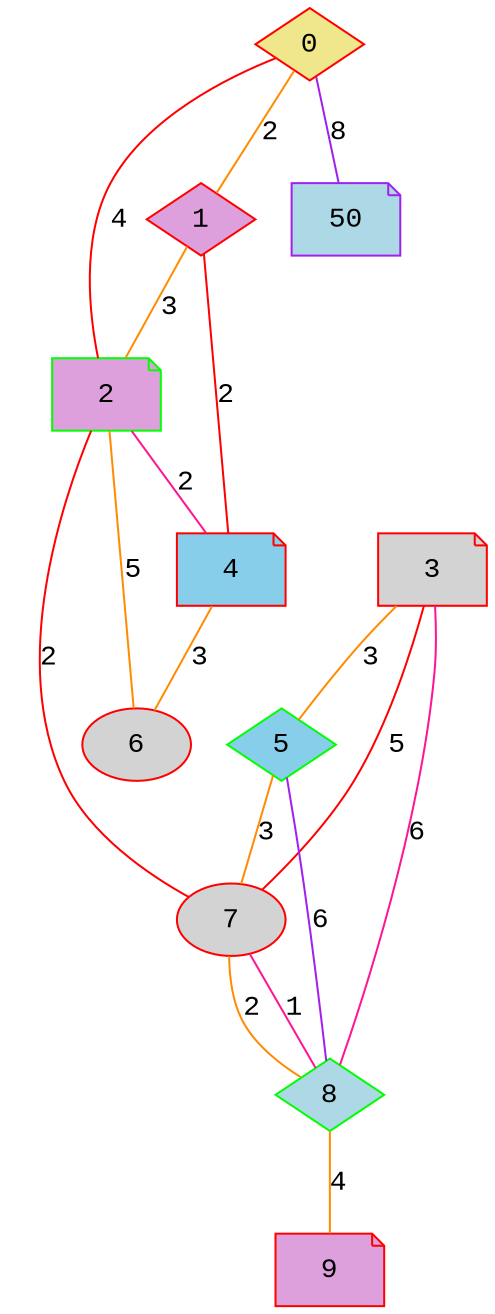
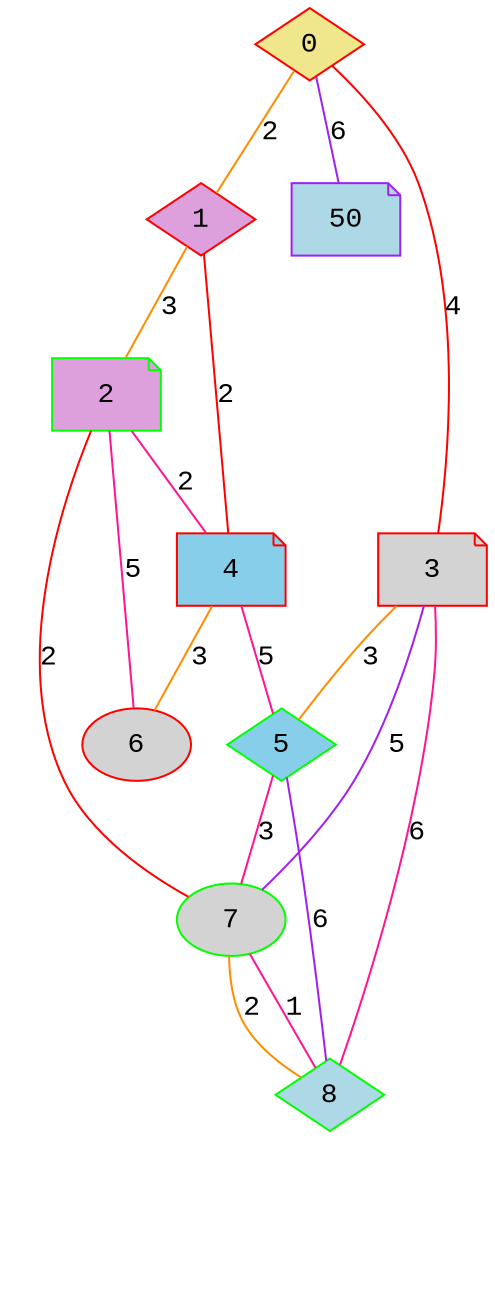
  graph {
    fontname="Liberation Mono"
    node [color=red fillcolor=plum fontname="Liberation Mono" shape=note style=filled weight=1]
    edge [color=darkorange fontname="Liberation Mono"]
    0 [fillcolor=khaki shape=diamond]
    1 [shape=diamond]
    3 [fillcolor=lightgrey]
    n4 [color=purple fillcolor=lightblue label=50 weight=4]
    2 [color=green weight=2]
    4 [fillcolor=skyblue]
    5 [color=green fillcolor=skyblue shape=diamond weight=2]
-   7 [fillcolor=lightgrey shape=ellipse]
+   7 [color=green fillcolor=lightgrey shape=ellipse]
    8 [color=green fillcolor=lightblue shape=diamond]
    6 [fillcolor=lightgrey shape=ellipse]
-   9
    0 -- 1 [label=2]
-   0 -- 2 [color=red label=4]
-   0 -- n4 [color=purple label=8]
+   0 -- 3 [color=red label=4]
+   0 -- n4 [color=purple label=6]
    1 -- 2 [label=3]
    1 -- 4 [color=red label=2]
    3 -- 5 [label=3]
-   3 -- 7 [color=red label=5]
+   3 -- 7 [color=purple label=5]
    3 -- 8 [color=deeppink label=6]
    2 -- 4 [color=deeppink label=2]
-   2 -- 6 [label=5]
+   2 -- 6 [color=deeppink label=5]
+   4 -- 5 [color=deeppink label=5]
    4 -- 6 [label=3]
-   5 -- 7 [label=3]
+   5 -- 7 [color=deeppink label=3]
    5 -- 8 [color=purple label=6]
    7 -- 2 [color=red label=2]
    7 -- 8 [label=2]
    7 -- 8 [color=deeppink label=1]
-   8 -- 9 [label=4]
  }
